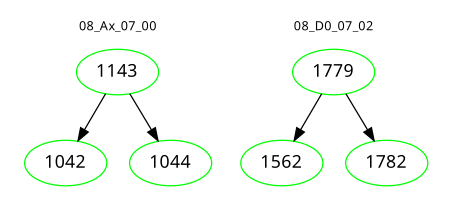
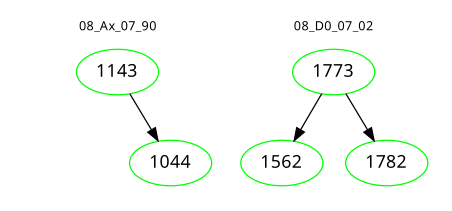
  digraph {
    fontname="Noto Sans"
    node [color=green fontname="Noto Sans"]
    edge [color=black fontname="Noto Sans"]
    n1 [label=1143]
-   n2 [label=1042]
    n3 [label=1044]
-   n4 [label=1779]
+   n4 [label=1773]
    n5 [label=1562]
    n6 [label=1782]
    subgraph cluster_1 {
      color=white
      fontsize=10
-     label="08_Ax_07_00"
+     label="08_Ax_07_90"
      n1
-     n2
      n3
    }
    subgraph cluster_2 {
      color=white
      fontsize=10
      label="08_D0_07_02"
      n4
      n5
      n6
    }
-   n1 -> n2
    n1 -> n3
    n4 -> n5
    n4 -> n6
  }
